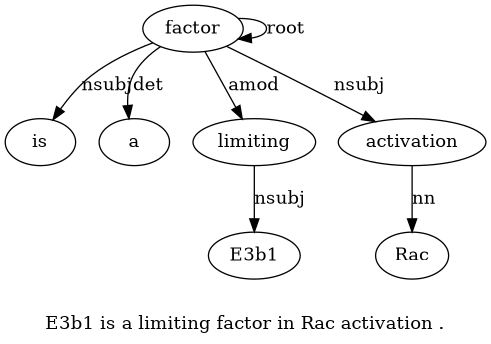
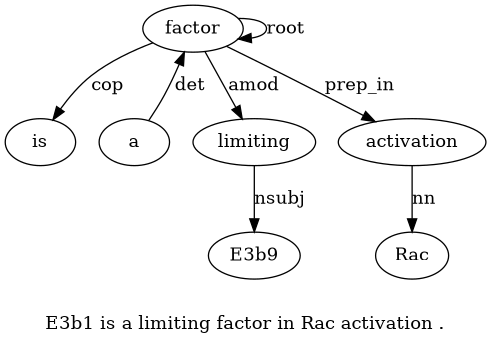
  digraph {
    label="E3b1 is a limiting factor in Rac activation ."
    node [fillcolor=white style=filled]
    n1 [label=factor]
    n2 [label=is]
    n3 [label=a]
    n4 [label=limiting]
    n5 [label=activation]
-   n6 [label=E3b1]
+   n6 [label=E3b9]
    n7 [label=Rac]
    n1 -> n1 [label=root]
-   n1 -> n2 [label=nsubj]
-   n1 -> n3 [label=det]
+   n1 -> n2 [label=cop]
+   n3 -> n1 [label=det]
    n1 -> n4 [label=amod]
-   n1 -> n5 [label=nsubj]
+   n1 -> n5 [label=prep_in]
    n4 -> n6 [label=nsubj]
    n5 -> n7 [label=nn]
  }
